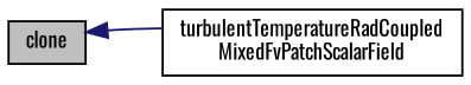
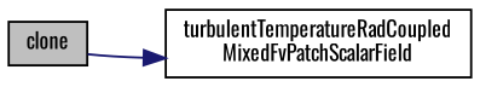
  digraph {
    rankdir=LR
    fontname=Oswald
    node [color=black fontname=Oswald fontsize=10 shape=record]
    n1 [fillcolor=grey75 fontcolor=black height=0.2 label=clone style=filled width=0.4]
    n2 [height=0.2 label="turbulentTemperatureRadCoupled\lMixedFvPatchScalarField" width=0.4]
-   n2 -> n1 [color=midnightblue fontname=Oswald fontsize=10 labelfontname=Helvetica labelfontsize=10 style=solid]
+   n1 -> n2 [color=midnightblue fontname=Oswald fontsize=10 labelfontname=Helvetica labelfontsize=10 style=solid]
  }
